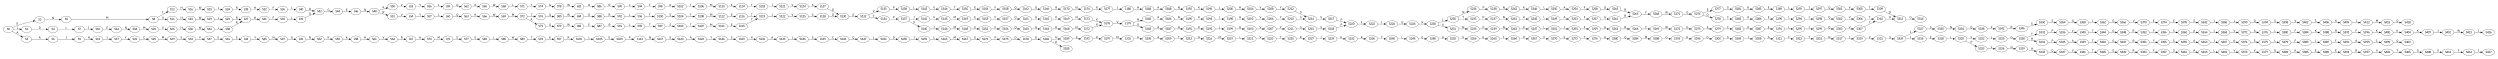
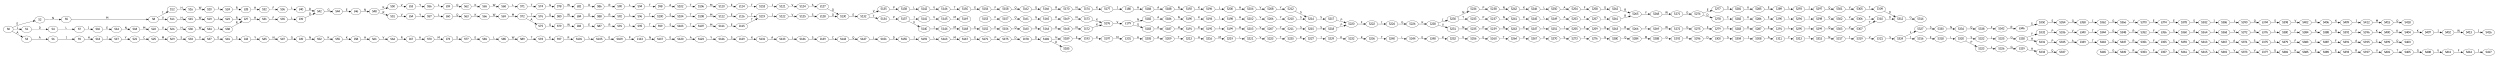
  strict digraph {
    fontname="IBM Plex Sans"
    rankdir=LR
    node [fontname="IBM Plex Sans"]
    edge [fontname="IBM Plex Sans"]
    S0
    S1
    S2
    S3
    S4
    S5
    S6
    S7
    S8
    S9
    S10
    S11
    S12
    S13
    S14
    S15
    S16
    S17
    S18
    S19
    S20
    S21
    S22
    S23
    S24
    S25
    S26
    S27
    S28
    S29
    S30
    S31
    S32
    S33
    S34
    S35
    S36
    S37
    S38
    S39
    S40
    S41
    S42
    S43
    S44
    S45
    S46
    S47
    S48
    S49
    S50
    S51
    S52
    S53
    S54
    S55
    S56
    S57
    S58
    S59
    S60
    S61
    S62
    S63
    S64
    S65
    S66
    S67
    S68
    S69
    S70
    S71
    S72
    S73
    S74
    S75
    S76
    S77
    S78
    S79
    S80
    S81
    S82
    S83
    S84
    S85
    S86
    S87
    S88
    S89
    S90
    S91
    S92
    S93
    S94
    S95
    S96
    S97
    S98
    S99
    S100
    S101
    S102
    S103
    S104
    S105
    S106
    S107
    S108
    S109
    S110
    S111
    S112
    S113
    S114
    S115
    S116
    S117
    S118
    S119
    S120
    S121
    S122
    S123
    S124
    S125
    S126
    S127
    S128
    S129
    S130
    S131
    S132
    S133
    S134
    S135
    S136
    S137
    S138
    S139
    S140
    S141
    S142
    S143
    S144
    S145
    S146
    S147
    S148
    S149
    S150
    S151
    S152
    S153
    S154
    S155
    S156
    S157
    S158
    S159
    S160
    S161
    S162
    S163
    S164
    S165
    S166
    S167
    S168
    S169
    S170
    S171
    S172
    S173
    S174
    S175
    S176
    S177
    S178
    S179
    S180
    S181
    S182
    S183
    S184
    S185
    S189
    S186
    S187
    S188
    S190
    S191
    S192
    S193
    S194
    S195
    S196
    S197
    S198
    S199
    S200
    S201
    S202
    S203
    S204
    S205
    S206
    S207
    S208
    S209
    S210
    S211
    S212
    S213
    S214
    S215
    S216
    S217
    S218
    S219
    S220
    S221
    S222
    S223
    S224
    S225
    S226
    S227
    S228
    S229
    S230
    S231
    S232
    S233
    S234
    S235
    S236
    S237
    S238
    S239
    S240
    S241
    S242
    S243
    S244
    S245
    S246
    S247
    S248
    S249
    S250
    S251
    S252
    S253
    S254
    S255
    S256
    S257
    S258
    S259
    S260
    S261
    S262
    S263
    S264
    S265
    S266
    S267
    S268
    S269
    S270
    S271
    S272
    S273
    S274
    S275
    S276
    S277
    S278
    S279
    S280
    S281
    S282
    S283
    S284
    S285
    S286
    S287
    S288
    S289
    S290
    S291
    S292
    S293
    S294
    S295
    S296
    S297
    S298
    S299
    S300
    S301
    S302
    S303
    S304
    S305
    S306
    S307
    S308
    S309
    S310
    S311
    S312
    S313
    S314
    S315
    S317
    S316
    S318
    S319
    S320
    S321
    S322
    S323
    S324
    S325
    S326
    S327
    S328
    S329
    S330
    S331
    S332
    S333
    S334
    S335
    S336
    S337
    S338
    S339
    S340
-   S341
    S342
    S343
    S344
    S345
    S346
    S347
    S348
    S349
    S350
    S351
    S352
    S353
    S354
    S355
    S356
    S357
    S358
    S359
    S360
    S361
    S362
    S363
    S364
    S365
    S366
    S367
    S368
    S369
    S370
    S371
    S372
    S373
    S374
    S375
    S376
    S377
    S378
    S379
    S380
    S381
    S382
    S383
    S384
    S385
    S386
    S387
    S388
    S389
    S390
    S391
    S392
    S393
    S394
    S395
    S396
    S397
    S398
    S399
    S400
    S401
    S402
    S403
    S404
    S405
    S406
    S407
    S408
    S409
    S410
    S411
    S412
    S413
    S414
    S415
    S416
    S417
    S418
    S0 -> S1 [label=L]
    S0 -> S2 [label=E]
    S0 -> S3 [label=A]
    S1 -> S4 [label=D]
    S2 -> S5 [label=N]
    S3 -> S6 [label=A]
    S4 -> S7 [label=L]
    S5 -> S8 [label=M]
    S6 -> S9 [label=I]
    S7 -> S10 [label=I]
    S8 -> S11 [label=V]
    S8 -> S12 [label=I]
    S9 -> S13 [label=H]
    S10 -> S14 [label=E]
    S11 -> S15 [label=H]
    S12 -> S16 [label=H]
    S13 -> S17 [label=I]
    S14 -> S18 [label=N]
    S15 -> S19 [label=W]
    S16 -> S20 [label=W]
    S17 -> S21 [label=Y]
    S18 -> S22 [label=M]
    S19 -> S23 [label=L]
    S20 -> S24 [label=L]
    S21 -> S25 [label=C]
    S22 -> S26 [label=V]
    S23 -> S27 [label=R]
    S24 -> S28 [label=R]
    S25 -> S29 [label=M]
    S26 -> S30 [label=H]
    S27 -> S31 [label=H]
    S28 -> S32 [label=H]
    S29 -> S33 [label=S]
    S30 -> S34 [label=W]
    S31 -> S35 [label=F]
    S32 -> S36 [label=F]
    S33 -> S37 [label=V]
    S34 -> S38 [label=L]
    S35 -> S39 [label=L]
    S36 -> S40 [label=L]
    S37 -> S41 [label=E]
    S38 -> S27 [label=R]
    S39 -> S42 [label=D]
    S40 -> S42 [label=D]
    S41 -> S43 [label=S]
    S42 -> S44 [label=G]
    S43 -> S45 [label=Y]
    S44 -> S46 [label=E]
    S45 -> S47 [label=N]
    S46 -> S48 [label=N]
    S47 -> S49 [label=G]
    S48 -> S50 [label=K]
    S48 -> S51 [label=R]
    S49 -> S52 [label=N]
    S50 -> S53 [label=V]
    S51 -> S54 [label=V]
    S52 -> S55 [label=K]
    S53 -> S56 [label=Y]
    S54 -> S57 [label=Y]
    S55 -> S58 [label=K]
    S56 -> S59 [label=L]
    S57 -> S60 [label=L]
    S58 -> S61 [label=H]
    S59 -> S62 [label=Q]
    S60 -> S63 [label=Q]
    S61 -> S64 [label=V]
    S62 -> S65 [label=K]
    S63 -> S66 [label=K]
    S64 -> S67 [label=R]
    S65 -> S68 [label=W]
    S66 -> S69 [label=W]
    S67 -> S70 [label=A]
    S68 -> S71 [label=L]
    S69 -> S72 [label=M]
    S70 -> S73 [label=M]
    S71 -> S74 [label=T]
    S72 -> S75 [label=A]
    S72 -> S76 [label=T]
    S73 -> S77 [label=S]
    S74 -> S78 [label=G]
    S75 -> S79 [label=G]
    S76 -> S80 [label=G]
    S77 -> S81 [label=E]
    S78 -> S82 [label=W]
    S79 -> S83 [label=W]
    S80 -> S84 [label=W]
    S81 -> S85 [label=L]
    S82 -> S86 [label=D]
    S83 -> S87 [label=E]
    S84 -> S88 [label=D]
    S85 -> S89 [label=W]
    S86 -> S90 [label=R]
    S87 -> S91 [label=R]
    S88 -> S92 [label=R]
    S89 -> S93 [label=T]
    S90 -> S94 [label=L]
    S91 -> S95 [label=L]
    S92 -> S96 [label=L]
    S93 -> S97 [label=K]
    S94 -> S98 [label=T]
    S95 -> S99 [label=T]
    S96 -> S100 [label=T]
    S97 -> S101 [label=R]
    S98 -> S102 [label=A]
    S99 -> S103 [label=S]
    S100 -> S104 [label=S]
    S101 -> S105 [label=L]
    S102 -> S106 [label=T]
    S103 -> S107 [label=T]
    S104 -> S108 [label=T]
    S105 -> S109 [label=E]
    S106 -> S110 [label=M]
    S107 -> S111 [label=M]
    S108 -> S112 [label=M]
    S109 -> S113 [label=P]
    S110 -> S114 [label=E]
    S111 -> S115 [label=E]
    S112 -> S116 [label=E]
    S113 -> S117 [label=N]
    S114 -> S118 [label=T]
    S115 -> S119 [label=T]
    S116 -> S119 [label=T]
    S117 -> S120 [label=E]
    S118 -> S121 [label=I]
    S119 -> S122 [label=I]
    S120 -> S123 [label=A]
    S121 -> S124 [label=V]
    S122 -> S125 [label=V]
    S123 -> S126 [label=Y]
    S124 -> S127 [label=S]
    S125 -> S128 [label=S]
    S126 -> S129 [label=S]
    S127 -> S130 [label=D]
    S128 -> S130 [label=D]
    S129 -> S131 [label=K]
    S130 -> S132 [label=E]
    S131 -> S133 [label=A]
    S132 -> S134 [label=T]
    S132 -> S135 [label=V]
    S133 -> S136 [label=L]
    S134 -> S137 [label=P]
    S135 -> S138 [label=P]
    S136 -> S139 [label=S]
    S137 -> S140 [label=V]
    S137 -> S141 [label=I]
    S138 -> S142 [label=L]
    S139 -> S143 [label=C]
    S140 -> S144 [label=I]
    S141 -> S145 [label=V]
    S142 -> S146 [label=V]
    S143 -> S147 [label=Q]
    S144 -> S148 [label=M]
    S145 -> S149 [label=M]
    S146 -> S150 [label=T]
    S147 -> S151 [label=L]
    S148 -> S152 [label=E]
-   S149 -> S153 [label=E]
    S150 -> S154 [label=E]
    S151 -> S155 [label=D]
    S152 -> S156 [label=F]
    S153 -> S157 [label=F]
    S154 -> S158 [label=F]
    S155 -> S159 [label=I]
    S156 -> S160 [label=Q]
    S157 -> S161 [label=Q]
    S158 -> S162 [label=Q]
    S159 -> S163 [label=L]
    S160 -> S164 [label=G]
    S161 -> S165 [label=G]
    S162 -> S166 [label=G]
    S163 -> S167 [label=M]
    S164 -> S168 [label=K]
    S165 -> S169 [label=K]
    S166 -> S170 [label=R]
    S167 -> S171 [label=E]
    S168 -> S172 [label=N]
    S169 -> S173 [label=N]
    S170 -> S174 [label=N]
    S171 -> S175 [label=P]
    S172 -> S176 [label=K]
    S173 -> S176 [label=K]
    S174 -> S177 [label=K]
    S175 -> S178 [label=D]
    S176 -> S179 [label=V]
    S177 -> S180 [label=I]
    S178 -> S181 [label=D]
    S179 -> S182 [label=N]
    S179 -> S183 [label=G]
    S180 -> S184 [label=H]
    S181 -> S185 [label=K]
    S181 -> S189 [label=H]
    S182 -> S186 [label=A]
    S183 -> S187 [label=A]
    S184 -> S188 [label=A]
    S189 -> S193 [label=E]
    S186 -> S190 [label=N]
    S187 -> S191 [label=H]
    S188 -> S192 [label=N]
    S190 -> S194 [label=K]
    S191 -> S195 [label=K]
    S192 -> S196 [label=K]
    S193 -> S197 [label=K]
    S194 -> S198 [label=L]
    S195 -> S199 [label=L]
    S196 -> S200 [label=L]
    S197 -> S201 [label=M]
    S198 -> S202 [label=H]
    S199 -> S203 [label=H]
    S200 -> S204 [label=H]
    S201 -> S205 [label=A]
    S202 -> S206 [label=V]
    S203 -> S207 [label=V]
    S204 -> S208 [label=V]
    S205 -> S209 [label=A]
    S206 -> S210 [label=Y]
    S207 -> S211 [label=Y]
    S208 -> S212 [label=Y]
    S209 -> S213 [label=T]
    S210 -> S214 [label=S]
    S211 -> S215 [label=S]
    S212 -> S214 [label=S]
    S213 -> S216 [label=A]
    S214 -> S217 [label=S]
    S215 -> S218 [label=S]
    S216 -> S219 [label=M]
    S217 -> S220 [label=P]
    S218 -> S220 [label=P]
    S219 -> S221 [label=L]
    S220 -> S222 [label=F]
    S221 -> S223 [label=V]
    S222 -> S224 [label=I]
    S223 -> S225 [label=T]
    S224 -> S226 [label=G]
    S225 -> S227 [label=R]
    S226 -> S228 [label=K]
    S227 -> S229 [label=I]
    S228 -> S230 [label=I]
    S228 -> S231 [label=V]
    S229 -> S232 [label=K]
    S230 -> S233 [label=T]
    S230 -> S234 [label=N]
    S231 -> S235 [label=N]
    S232 -> S236 [label=K]
    S233 -> S237 [label=P]
    S234 -> S238 [label=P]
    S235 -> S239 [label=P]
    S236 -> S240 [label=T]
    S237 -> S241 [label=N]
    S238 -> S242 [label=N]
    S239 -> S243 [label=N]
    S240 -> S244 [label=L]
    S241 -> S245 [label=K]
    S242 -> S246 [label=K]
    S243 -> S247 [label=K]
    S244 -> S248 [label=E]
    S245 -> S249 [label=L]
    S246 -> S250 [label=L]
    S247 -> S251 [label=L]
    S248 -> S252 [label=K]
    S249 -> S253 [label=A]
    S250 -> S254 [label=A]
    S251 -> S255 [label=I]
    S252 -> S256 [label=V]
    S253 -> S257 [label=F]
    S254 -> S258 [label=F]
    S255 -> S259 [label=F]
    S256 -> S260 [label=E]
    S257 -> S261 [label=G]
    S258 -> S262 [label=G]
    S259 -> S263 [label=G]
    S260 -> S264 [label=T]
    S261 -> S265 [label=R]
    S262 -> S265 [label=R]
    S263 -> S266 [label=R]
    S264 -> S267 [label=P]
    S265 -> S268 [label=Y]
    S266 -> S269 [label=Y]
    S267 -> S270 [label=F]
    S268 -> S271 [label=W]
    S269 -> S272 [label=W]
    S270 -> S273 [label=S]
    S271 -> S274 [label=G]
    S272 -> S275 [label=G]
    S273 -> S276 [label=T]
    S274 -> S277 [label=E]
    S274 -> S278 [label=D]
    S275 -> S279 [label=E]
    S276 -> S280 [label=G]
    S277 -> S281 [label=S]
    S278 -> S282 [label=C]
    S279 -> S283 [label=C]
    S280 -> S284 [label=Q]
    S281 -> S285 [label=K]
    S282 -> S286 [label=K]
    S283 -> S287 [label=K]
    S284 -> S288 [label=M]
    S285 -> S289 [label=E]
    S286 -> S290 [label=E]
    S287 -> S291 [label=E]
    S288 -> S292 [label=G]
    S289 -> S293 [label=L]
    S290 -> S294 [label=L]
    S291 -> S295 [label=L]
    S292 -> S296 [label=K]
    S293 -> S297 [label=I]
    S294 -> S298 [label=I]
    S295 -> S299 [label=I]
    S296 -> S300 [label=D]
    S297 -> S301 [label=Q]
    S298 -> S302 [label=Q]
    S299 -> S303 [label=Q]
    S300 -> S304 [label=S]
    S301 -> S305 [label=V]
    S302 -> S306 [label=V]
    S303 -> S307 [label=V]
    S304 -> S308 [label=I]
    S305 -> S309 [label=T]
    S306 -> S310 [label=T]
    S307 -> S310 [label=T]
    S308 -> S311 [label=A]
    S309 -> S312 [label=D]
    S310 -> S312 [label=D]
    S311 -> S313 [label=Y]
    S312 -> S314 [label=G]
    S313 -> S315 [label=T]
    S315 -> S317 [label=N]
    S317 -> S319 [label=I]
    S316 -> S318 [label=E]
    S318 -> S320 [label=L]
    S319 -> S321 [label=V]
    S320 -> S322 [label=S]
    S320 -> S323 [label=P]
    S321 -> S324 [label=S]
    S322 -> S325 [label=L]
    S323 -> S326 [label=L]
    S324 -> S316 [label=I]
    S324 -> S327 [label=L]
    S325 -> S328 [label=G]
    S326 -> S329 [label=G]
    S327 -> S330 [label=S]
    S328 -> S331 [label=H]
    S328 -> S332 [label=Y]
    S329 -> S333 [label=H]
    S330 -> S334 [label=N]
    S331 -> S335 [label=P]
    S332 -> S336 [label=P]
    S333 -> S337 [label=Q]
    S334 -> S338 [label=Q]
    S335 -> S339 [label=A]
    S336 -> S340 [label=V]
-   S337 -> S341 [label=V]
    S338 -> S342 [label=F]
    S339 -> S343 [label=T]
    S340 -> S344 [label=T]
-   S341 -> S345 [label=T]
    S342 -> S346 [label=R]
    S343 -> S347 [label=G]
    S344 -> S348 [label=G]
    S345 -> S349 [label=G]
    S346 -> S350 [label=S]
    S347 -> S351 [label=R]
    S348 -> S352 [label=R]
    S349 -> S353 [label=R]
    S350 -> S354 [label=S]
    S351 -> S355 [label=F]
    S352 -> S356 [label=F]
    S353 -> S357 [label=F]
    S354 -> S358 [label=G]
    S355 -> S359 [label=S]
    S356 -> S360 [label=S]
    S357 -> S361 [label=S]
    S358 -> S362 [label=I]
    S359 -> S363 [label=A]
    S360 -> S364 [label=A]
    S361 -> S365 [label=A]
    S362 -> S366 [label=G]
    S363 -> S367 [label=I]
    S364 -> S368 [label=I]
    S365 -> S369 [label=L]
    S366 -> S370 [label=V]
    S367 -> S371 [label=A]
    S368 -> S372 [label=V]
    S369 -> S373 [label=V]
    S370 -> S374 [label=E]
    S371 -> S375 [label=S]
    S372 -> S376 [label=A]
    S373 -> S377 [label=V]
    S374 -> S378 [label=E]
    S375 -> S379 [label=L]
    S376 -> S380 [label=L]
    S377 -> S381 [label=G]
    S378 -> S382 [label=S]
    S379 -> S383 [label=F]
    S380 -> S384 [label=F]
    S381 -> S385 [label=K]
    S382 -> S386 [label=I]
    S383 -> S387 [label=I]
    S384 -> S388 [label=K]
    S385 -> S389 [label=E]
    S386 -> S390 [label=L]
    S387 -> S391 [label=F]
    S388 -> S392 [label=R]
    S389 -> S393 [label=E]
    S390 -> S394 [label=Q]
    S391 -> S395 [label=A]
    S392 -> S396 [label=F]
    S393 -> S397 [label=R]
    S394 -> S398 [label=S]
    S395 -> S399 [label=C]
    S396 -> S400 [label=K]
    S397 -> S401 [label=V]
    S398 -> S402 [label=V]
    S399 -> S403 [label=Q]
    S400 -> S404 [label=K]
    S401 -> S405 [label=T]
    S402 -> S406 [label=S]
    S404 -> S407 [label=K]
    S405 -> S408 [label=G]
    S406 -> S409 [label=K]
    S407 -> S410 [label=I]
    S408 -> S411 [label=V]
    S409 -> S412 [label=I]
    S410 -> S413 [label=W]
    S411 -> S414 [label=F]
    S412 -> S415 [label=M]
    S413 -> S416 [label=I]
    S414 -> S417 [label=I]
    S415 -> S418 [label=Q]
  }
